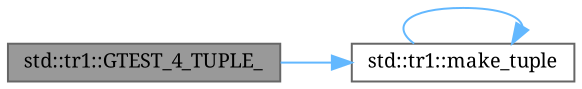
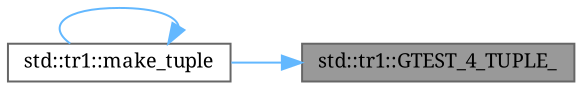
  digraph {
    rankdir=LR
    fontname="Noto Serif"
    node [fontname="Noto Serif" fontsize=10 shape=box style=filled]
    edge [color=steelblue1 fontname="Noto Serif" fontsize=10 labelfontname=Helvetica labelfontsize=10 style=solid]
    n1 [color=gray40 fillcolor=grey60 fontcolor=black height=0.2 label="std::tr1::GTEST_4_TUPLE_" width=0.4]
    n2 [color=grey40 fillcolor=white height=0.2 label="std::tr1::make_tuple" width=0.4]
-   n1 -> n2
+   n2 -> n1
    n2 -> n2
  }
